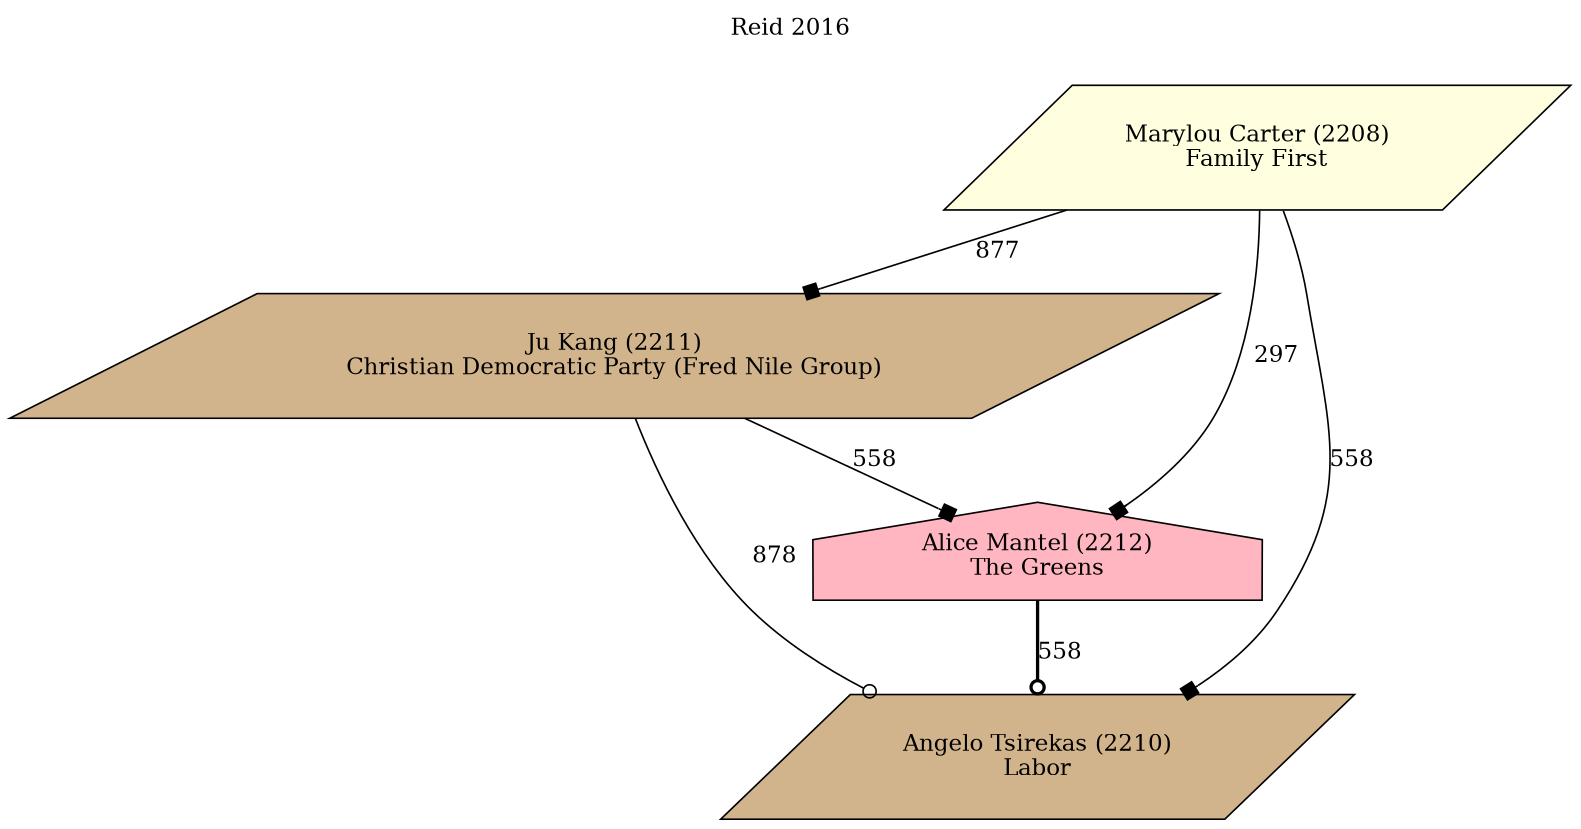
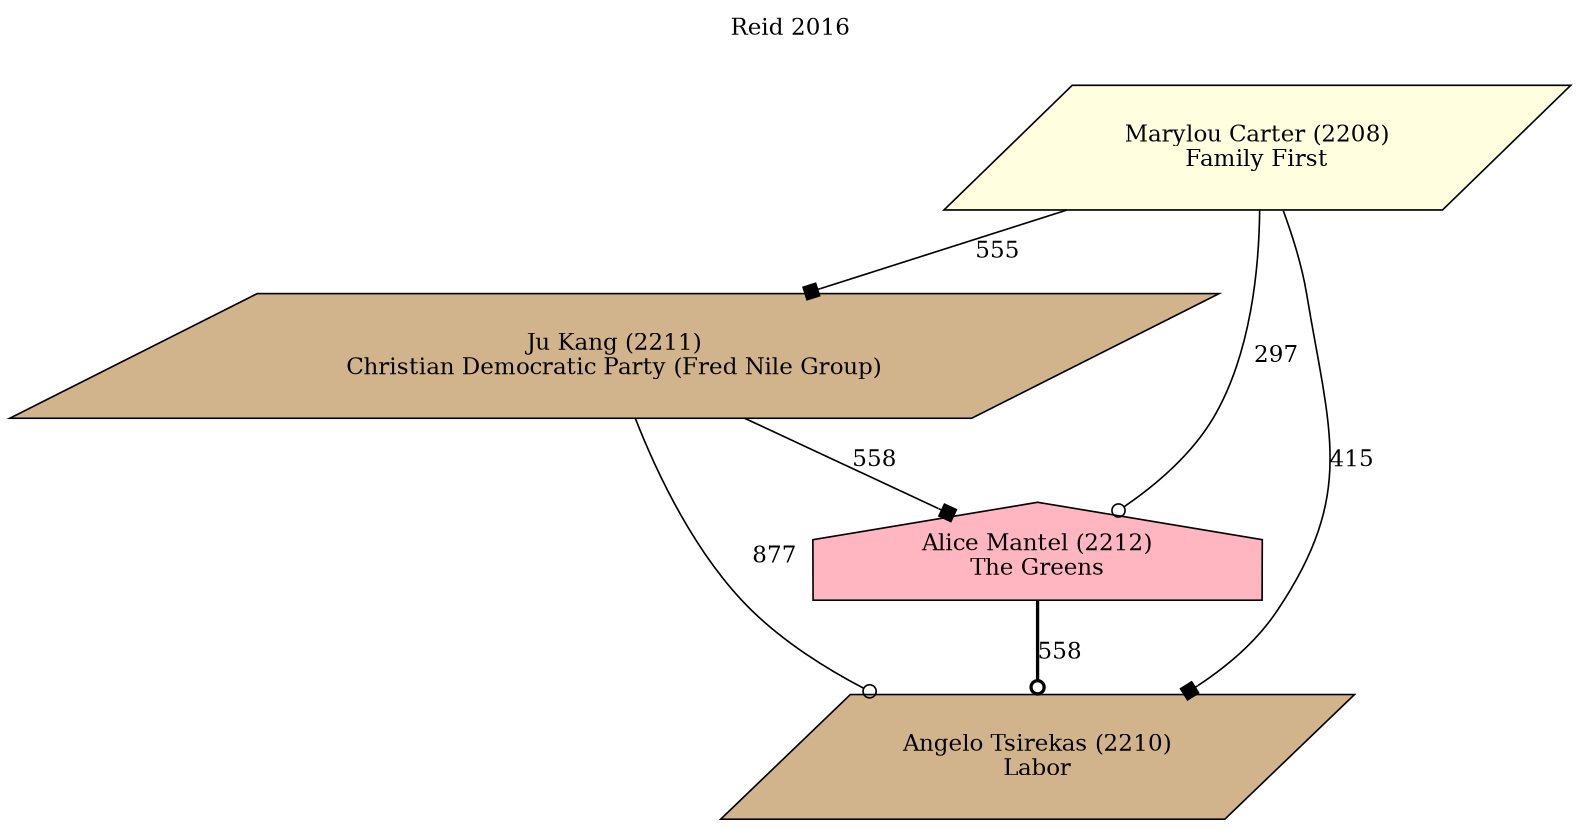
  digraph {
    label="Reid 2016"
    labelloc=t
    mclimit=10
    node [fillcolor=tan shape=parallelogram style=filled]
    edge [arrowhead=box style=solid]
    n1 [fillcolor=lightyellow label="Marylou Carter (2208)\nFamily First"]
    n2 [label="Ju Kang (2211)\nChristian Democratic Party (Fred Nile Group)"]
    n3 [fillcolor=lightpink label="Alice Mantel (2212)\nThe Greens" shape=house]
    n4 [label="Angelo Tsirekas (2210)\nLabor"]
-   n1 -> n2 [label=877]
-   n1 -> n3 [label=297]
-   n1 -> n4 [label=558]
+   n1 -> n2 [label=555]
+   n1 -> n3 [arrowhead=odot label=297]
+   n1 -> n4 [label=415]
    n2 -> n3 [label=558]
-   n2 -> n4 [arrowhead=odot label=878]
+   n2 -> n4 [arrowhead=odot label=877]
    n3 -> n4 [arrowhead=odot label=558 style=bold]
  }
